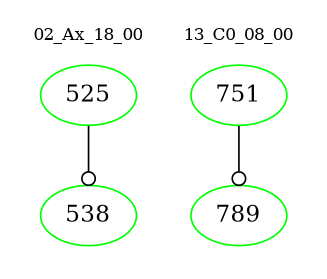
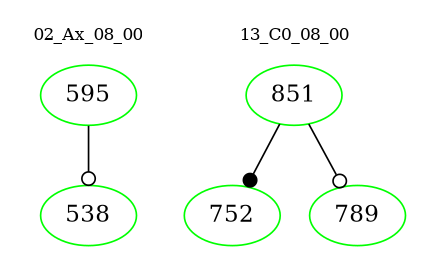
  digraph {
    node [color=green]
    edge [arrowhead=odot color=black]
-   n1 [label=525]
+   n1 [label=595]
    n2 [label=538]
-   n3 [label=751]
+   n3 [label=851]
+   n4 [label=752]
    n5 [label=789]
    subgraph cluster_1 {
      color=white
      fontsize=10
-     label="02_Ax_18_00"
+     label="02_Ax_08_00"
      n1
      n2
    }
    subgraph cluster_2 {
      color=white
      fontsize=10
      label="13_C0_08_00"
      n3
+     n4
      n5
    }
    n1 -> n2
+   n3 -> n4 [arrowhead=dot]
    n3 -> n5
  }
